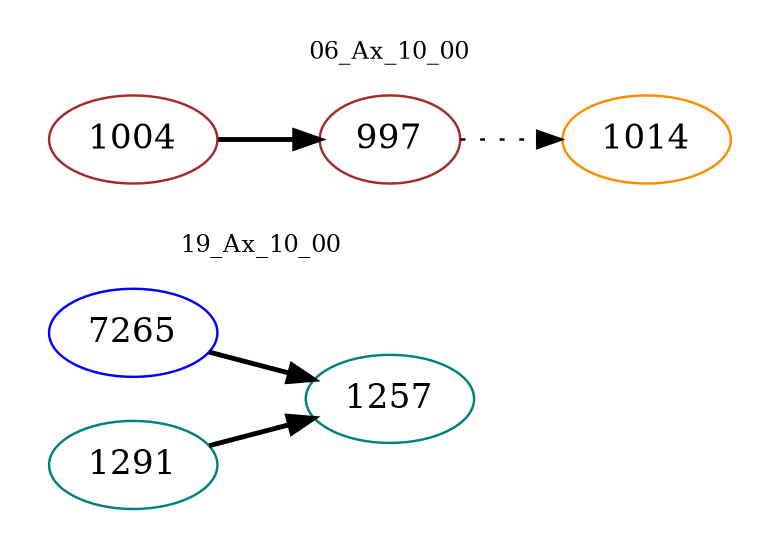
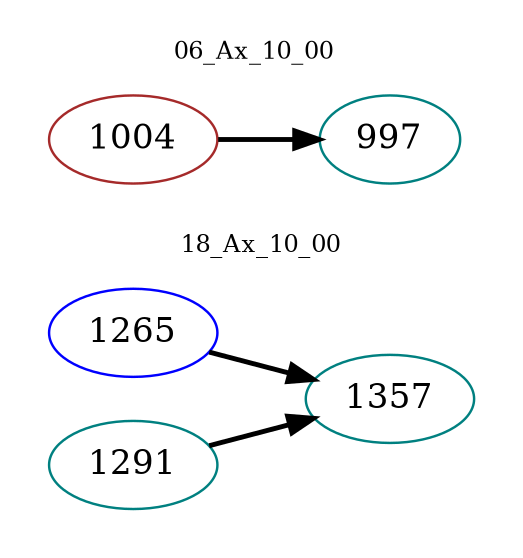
  digraph {
    rankdir=LR
    node [color=teal]
    edge [color=black style=bold]
-   n1 [color=blue label=7265]
-   n2 [label=1257]
+   n1 [color=blue label=1265]
+   n2 [label=1357]
    n3 [label=1291]
    n4 [color=brown label=1004]
-   n5 [color=brown label=997]
-   n6 [color=darkorange label=1014]
+   n5 [label=997]
    subgraph cluster_1 {
      color=white
      fontsize=10
-     label="19_Ax_10_00"
+     label="18_Ax_10_00"
      n1
      n2
      n3
    }
    subgraph cluster_2 {
      color=white
      fontsize=10
      label="06_Ax_10_00"
      n4
      n5
-     n6
    }
    n1 -> n2
    n3 -> n2
    n4 -> n5
-   n5 -> n6 [style=dotted]
  }
